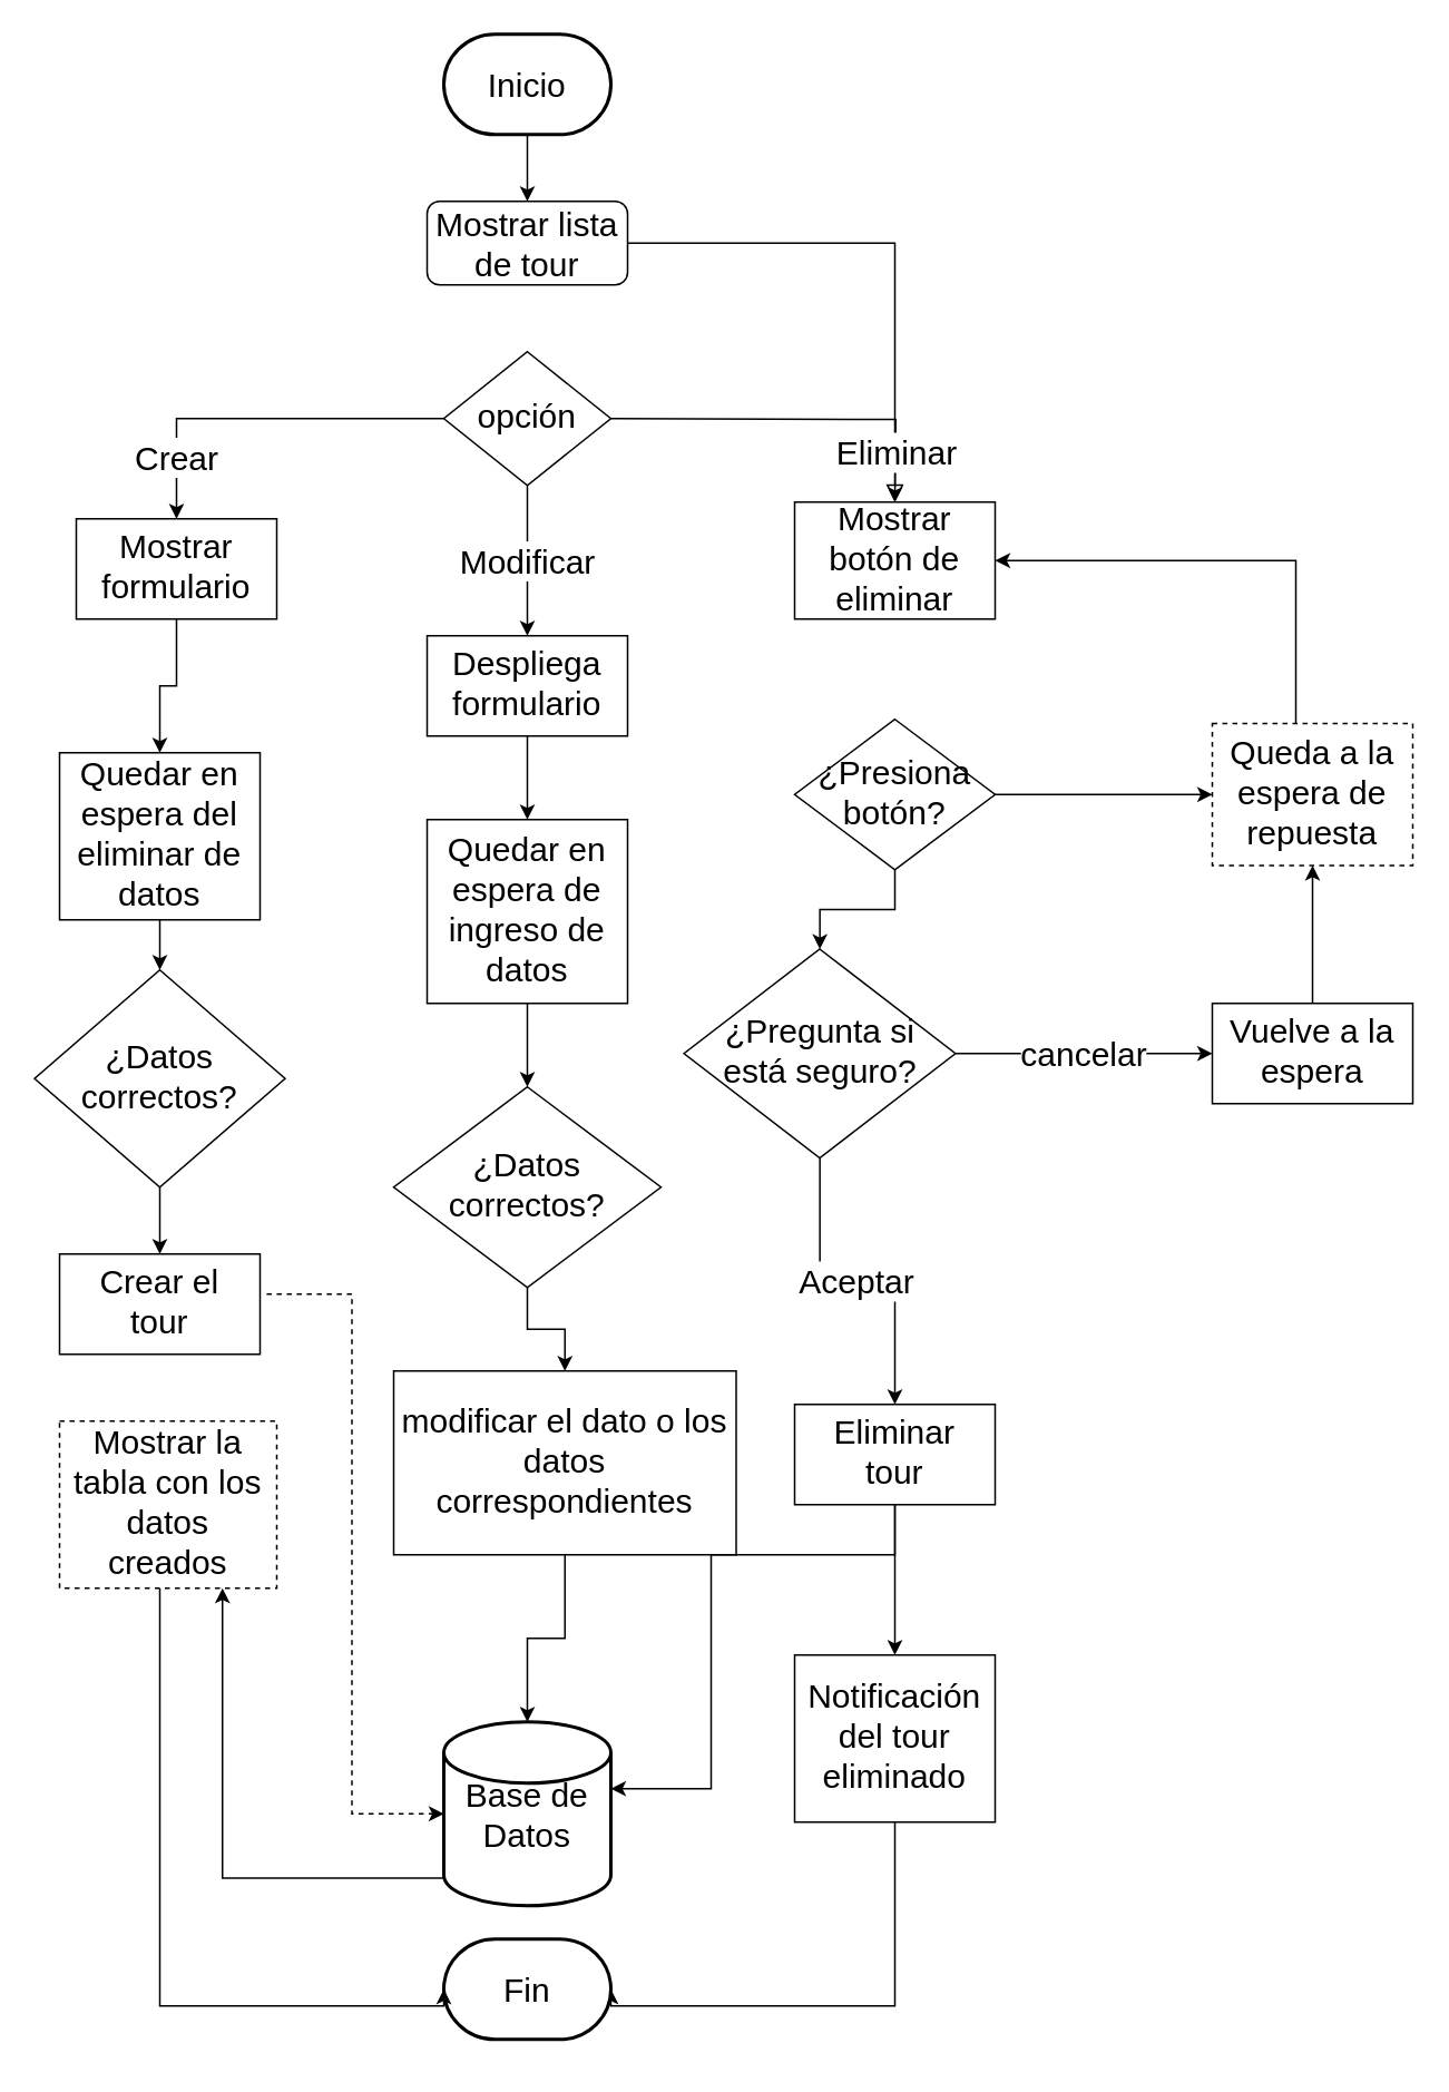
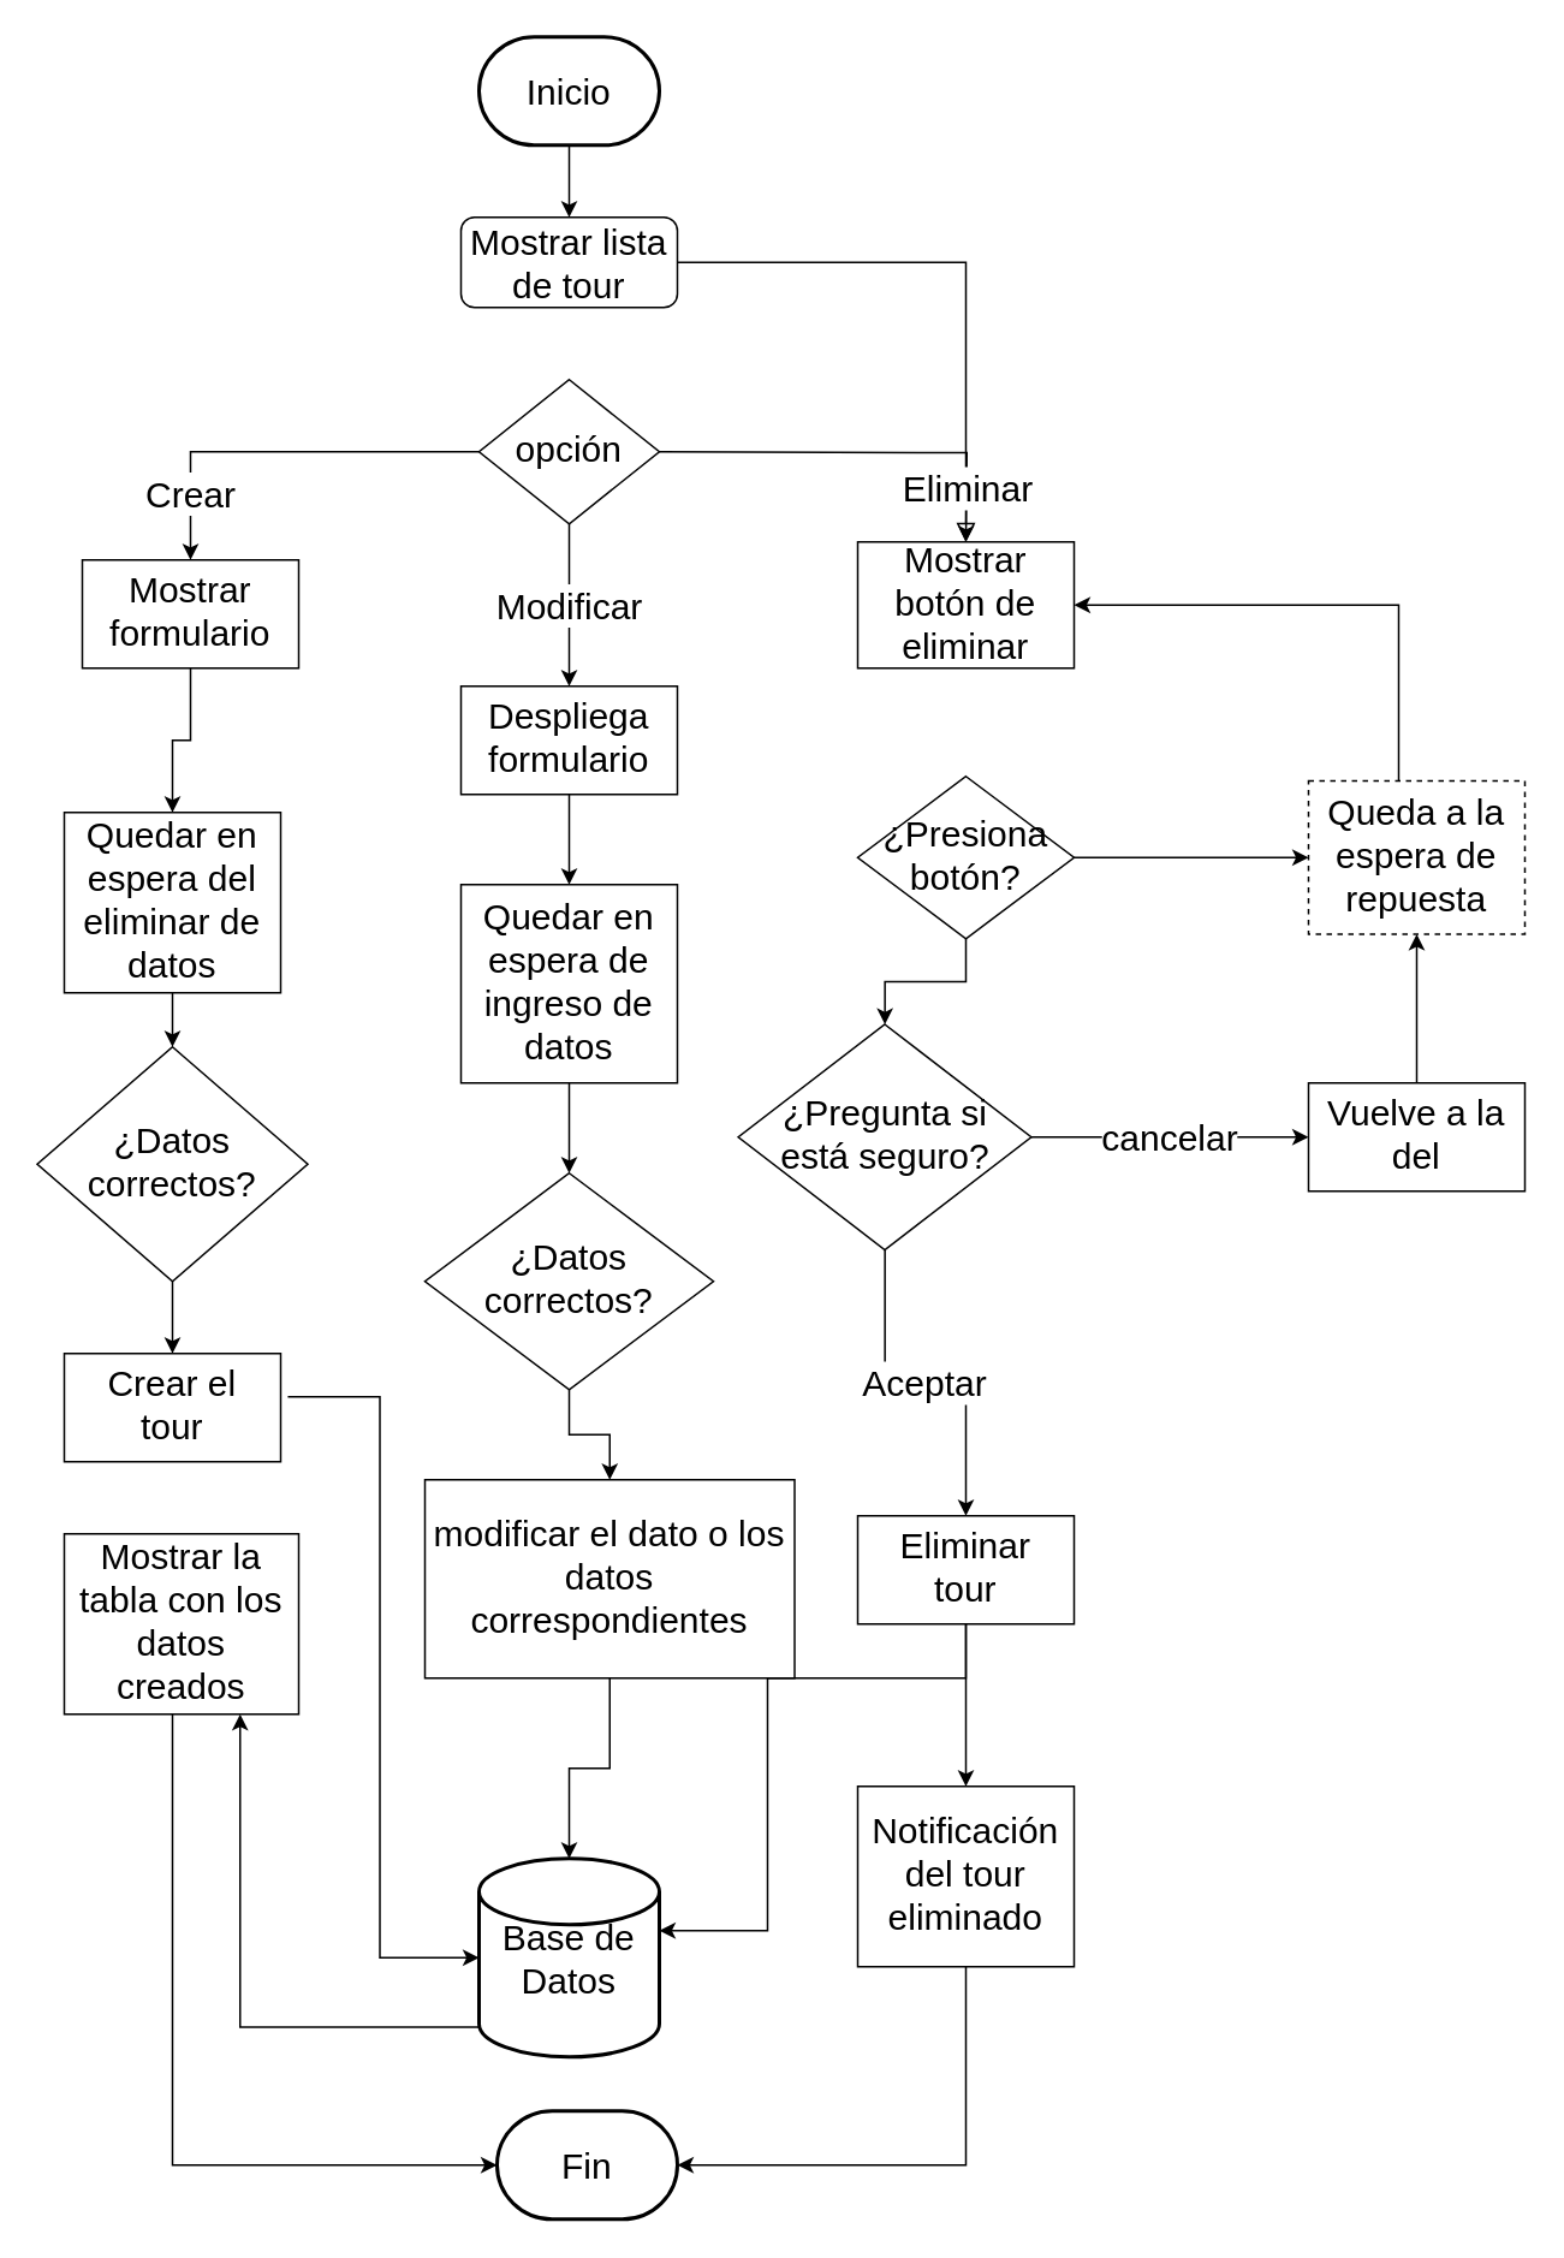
  <mxCell id="0" />
  <mxCell id="1" parent="0" />
  <mxCell id="2" value="" style="rounded=0;html=1;jettySize=auto;orthogonalLoop=1;fontSize=11;endArrow=block;endFill=0;endSize=8;strokeWidth=1;shadow=0;labelBackgroundColor=none;edgeStyle=orthogonalEdgeStyle;" parent="1" source="3" target="14" edge="1"><mxGeometry relative="1" as="geometry" /></mxCell>
  <mxCell id="3" value="&lt;font style=&quot;font-size: 20px;&quot;&gt;Mostrar lista de tour&lt;/font&gt;" style="rounded=1;whiteSpace=wrap;html=1;fontSize=12;glass=0;strokeWidth=1;shadow=0;" parent="1" vertex="1"><mxGeometry x="255" y="120" width="120" height="50" as="geometry" /></mxCell>
  <mxCell id="4" value="" style="edgeStyle=orthogonalEdgeStyle;rounded=0;orthogonalLoop=1;jettySize=auto;html=1;" parent="1" source="9" target="13" edge="1"><mxGeometry relative="1" as="geometry" /></mxCell>
  <mxCell id="5" value="Crear" style="edgeLabel;html=1;align=center;verticalAlign=middle;resizable=0;points=[];fontSize=20;" parent="4" vertex="1" connectable="0"><mxGeometry x="0.617" y="-1" relative="1" as="geometry"><mxPoint y="4" as="offset" /></mxGeometry></mxCell>
  <mxCell id="6" value="" style="edgeStyle=orthogonalEdgeStyle;rounded=0;orthogonalLoop=1;jettySize=auto;html=1;" parent="1" edge="1"><mxGeometry relative="1" as="geometry"><mxPoint x="365" y="250" as="sourcePoint" /><mxPoint x="535" y="300" as="targetPoint" /></mxGeometry></mxCell>
  <mxCell id="7" value="Eliminar" style="edgeLabel;html=1;align=center;verticalAlign=middle;resizable=0;points=[];fontSize=20;" parent="6" vertex="1" connectable="0"><mxGeometry x="0.673" y="-2" relative="1" as="geometry"><mxPoint x="2" y="6" as="offset" /></mxGeometry></mxCell>
  <mxCell id="8" value="Modificar" style="edgeStyle=orthogonalEdgeStyle;rounded=0;orthogonalLoop=1;jettySize=auto;html=1;fontSize=20;" parent="1" source="9" target="16" edge="1"><mxGeometry relative="1" as="geometry" /></mxCell>
  <mxCell id="9" value="&lt;font style=&quot;font-size: 20px;&quot;&gt;opción&lt;/font&gt;" style="rhombus;whiteSpace=wrap;html=1;shadow=0;fontFamily=Helvetica;fontSize=20;align=center;strokeWidth=1;spacing=6;spacingTop=-4;" parent="1" vertex="1"><mxGeometry x="265" y="210" width="100" height="80" as="geometry" /></mxCell>
  <mxCell id="10" value="" style="edgeStyle=orthogonalEdgeStyle;rounded=0;orthogonalLoop=1;jettySize=auto;html=1;fontSize=20;" parent="1" source="11" target="3" edge="1"><mxGeometry relative="1" as="geometry" /></mxCell>
  <mxCell id="11" value="&lt;font style=&quot;font-size: 20px;&quot;&gt;Inicio&lt;/font&gt;" style="strokeWidth=2;html=1;shape=mxgraph.flowchart.terminator;whiteSpace=wrap;" parent="1" vertex="1"><mxGeometry x="265" y="20" width="100" height="60" as="geometry" /></mxCell>
  <mxCell id="12" value="" style="edgeStyle=orthogonalEdgeStyle;rounded=0;orthogonalLoop=1;jettySize=auto;html=1;" parent="1" source="13" target="18" edge="1"><mxGeometry relative="1" as="geometry" /></mxCell>
  <mxCell id="13" value="&lt;font style=&quot;font-size: 20px;&quot;&gt;Mostrar formulario&lt;/font&gt;" style="whiteSpace=wrap;html=1;shadow=0;strokeWidth=1;spacing=6;spacingTop=-4;fontSize=20;" parent="1" vertex="1"><mxGeometry x="45" y="310" width="120" height="60" as="geometry" /></mxCell>
  <mxCell id="14" value="&lt;font style=&quot;font-size: 20px;&quot;&gt;Mostrar botón de eliminar&lt;/font&gt;" style="whiteSpace=wrap;html=1;shadow=0;strokeWidth=1;spacing=6;spacingTop=-4;" parent="1" vertex="1"><mxGeometry x="475" y="300" width="120" height="70" as="geometry" /></mxCell>
  <mxCell id="15" value="" style="edgeStyle=orthogonalEdgeStyle;rounded=0;orthogonalLoop=1;jettySize=auto;html=1;" parent="1" source="16" target="20" edge="1"><mxGeometry relative="1" as="geometry" /></mxCell>
  <mxCell id="16" value="&lt;font style=&quot;font-size: 20px;&quot;&gt;Despliega formulario&lt;/font&gt;" style="whiteSpace=wrap;html=1;shadow=0;strokeWidth=1;spacing=6;spacingTop=-4;fontSize=20;" parent="1" vertex="1"><mxGeometry x="255" y="380" width="120" height="60" as="geometry" /></mxCell>
  <mxCell id="17" value="" style="edgeStyle=orthogonalEdgeStyle;rounded=0;orthogonalLoop=1;jettySize=auto;html=1;" parent="1" source="18" target="42" edge="1"><mxGeometry relative="1" as="geometry" /></mxCell>
  <mxCell id="18" value="Quedar en espera del eliminar de datos" style="whiteSpace=wrap;html=1;shadow=0;strokeWidth=1;spacing=6;spacingTop=-4;fontSize=20;" parent="1" vertex="1"><mxGeometry x="35" y="450" width="120" height="100" as="geometry" /></mxCell>
  <mxCell id="19" value="" style="edgeStyle=orthogonalEdgeStyle;rounded=0;orthogonalLoop=1;jettySize=auto;html=1;" parent="1" source="20" target="40" edge="1"><mxGeometry relative="1" as="geometry" /></mxCell>
  <mxCell id="20" value="Quedar en espera de ingreso de datos" style="whiteSpace=wrap;html=1;shadow=0;strokeWidth=1;spacing=6;spacingTop=-4;fontSize=20;" parent="1" vertex="1"><mxGeometry x="255" y="490" width="120" height="110" as="geometry" /></mxCell>
  <mxCell id="21" value="" style="edgeStyle=orthogonalEdgeStyle;rounded=0;orthogonalLoop=1;jettySize=auto;html=1;" parent="1" source="23" target="25" edge="1"><mxGeometry relative="1" as="geometry" /></mxCell>
  <mxCell id="22" value="" style="edgeStyle=orthogonalEdgeStyle;rounded=0;orthogonalLoop=1;jettySize=auto;html=1;" parent="1" source="23" target="35" edge="1"><mxGeometry relative="1" as="geometry" /></mxCell>
  <mxCell id="23" value="¿Presiona botón?" style="rhombus;whiteSpace=wrap;html=1;shadow=0;strokeWidth=1;spacing=6;spacingTop=-4;fontSize=20;" parent="1" vertex="1"><mxGeometry x="475" y="430" width="120" height="90" as="geometry" /></mxCell>
  <mxCell id="24" value="" style="edgeStyle=orthogonalEdgeStyle;rounded=0;orthogonalLoop=1;jettySize=auto;html=1;fontSize=20;entryX=1;entryY=0.5;entryDx=0;entryDy=0;" parent="1" source="25" target="14" edge="1"><mxGeometry relative="1" as="geometry"><mxPoint x="785" y="352.5" as="targetPoint" /><Array as="points"><mxPoint x="775" y="335" /></Array></mxGeometry></mxCell>
  <mxCell id="25" value="&lt;font style=&quot;font-size: 20px;&quot;&gt;Queda a la espera de repuesta&lt;/font&gt;" style="whiteSpace=wrap;html=1;shadow=0;strokeWidth=1;spacing=6;spacingTop=-4;dashed=1;" parent="1" vertex="1"><mxGeometry x="725" y="432.5" width="120" height="85" as="geometry" /></mxCell>
  <mxCell id="26" value="" style="edgeStyle=orthogonalEdgeStyle;rounded=0;orthogonalLoop=1;jettySize=auto;html=1;" parent="1" source="28" target="32" edge="1"><mxGeometry relative="1" as="geometry" /></mxCell>
  <mxCell id="27" value="" style="edgeStyle=orthogonalEdgeStyle;rounded=0;orthogonalLoop=1;jettySize=auto;html=1;" parent="1" source="28" target="30" edge="1"><mxGeometry relative="1" as="geometry"><Array as="points"><mxPoint x="425" y="930" /><mxPoint x="425" y="1070" /></Array></mxGeometry></mxCell>
  <mxCell id="28" value="Eliminar tour" style="whiteSpace=wrap;html=1;shadow=0;strokeWidth=1;spacing=6;spacingTop=-4;fontSize=20;" parent="1" vertex="1"><mxGeometry x="475" y="840" width="120" height="60" as="geometry" /></mxCell>
  <mxCell id="29" value="" style="edgeStyle=orthogonalEdgeStyle;rounded=0;orthogonalLoop=1;jettySize=auto;html=1;exitX=0;exitY=0.85;exitDx=0;exitDy=0;exitPerimeter=0;entryX=0.75;entryY=1;entryDx=0;entryDy=0;" parent="1" source="30" target="48" edge="1"><mxGeometry relative="1" as="geometry"><mxPoint x="315" y="1180" as="targetPoint" /></mxGeometry></mxCell>
  <mxCell id="30" value="Base de Datos" style="strokeWidth=2;html=1;shape=mxgraph.flowchart.database;whiteSpace=wrap;fontSize=20;" parent="1" vertex="1"><mxGeometry x="265" y="1030" width="100" height="110" as="geometry" /></mxCell>
  <mxCell id="31" value="" style="edgeStyle=orthogonalEdgeStyle;rounded=0;orthogonalLoop=1;jettySize=auto;html=1;entryX=1;entryY=0.5;entryDx=0;entryDy=0;entryPerimeter=0;" parent="1" source="32" target="38" edge="1"><mxGeometry relative="1" as="geometry"><mxPoint x="535" y="1020" as="targetPoint" /><Array as="points"><mxPoint x="535" y="1200" /></Array></mxGeometry></mxCell>
  <mxCell id="32" value="Notificación del tour eliminado" style="whiteSpace=wrap;html=1;shadow=0;strokeWidth=1;spacing=6;spacingTop=-4;fontSize=20;" parent="1" vertex="1"><mxGeometry x="475" y="990" width="120" height="100" as="geometry" /></mxCell>
  <mxCell id="33" value="cancelar" style="edgeStyle=orthogonalEdgeStyle;rounded=0;orthogonalLoop=1;jettySize=auto;html=1;fontSize=20;" parent="1" source="35" target="37" edge="1"><mxGeometry relative="1" as="geometry" /></mxCell>
  <mxCell id="34" value="Aceptar" style="edgeStyle=orthogonalEdgeStyle;rounded=0;orthogonalLoop=1;jettySize=auto;html=1;fontSize=20;" parent="1" source="35" target="28" edge="1"><mxGeometry relative="1" as="geometry" /></mxCell>
  <mxCell id="35" value="&lt;font style=&quot;font-size: 20px;&quot;&gt;¿Pregunta si está seguro?&lt;/font&gt;" style="rhombus;whiteSpace=wrap;html=1;shadow=0;strokeWidth=1;spacing=6;spacingTop=-4;" parent="1" vertex="1"><mxGeometry x="408.75" y="567.5" width="162.5" height="125" as="geometry" /></mxCell>
  <mxCell id="36" value="" style="edgeStyle=orthogonalEdgeStyle;rounded=0;orthogonalLoop=1;jettySize=auto;html=1;" parent="1" source="37" target="25" edge="1"><mxGeometry relative="1" as="geometry" /></mxCell>
- <mxCell id="37" value="&lt;font style=&quot;font-size: 20px;&quot;&gt;Vuelve a la espera&lt;/font&gt;" style="whiteSpace=wrap;html=1;shadow=0;strokeWidth=1;spacing=6;spacingTop=-4;" parent="1" vertex="1"><mxGeometry x="725" y="600" width="120" height="60" as="geometry" /></mxCell>
- <mxCell id="38" value="Fin" style="strokeWidth=2;html=1;shape=mxgraph.flowchart.terminator;whiteSpace=wrap;fontSize=20;" parent="1" vertex="1"><mxGeometry x="265" y="1160" width="100" height="60" as="geometry" /></mxCell>
+ <mxCell id="37" value="&lt;font style=&quot;font-size: 20px;&quot;&gt;Vuelve a la del&lt;/font&gt;" style="whiteSpace=wrap;html=1;shadow=0;strokeWidth=1;spacing=6;spacingTop=-4;" parent="1" vertex="1"><mxGeometry x="725" y="600" width="120" height="60" as="geometry" /></mxCell>
+ <mxCell id="38" value="Fin" style="strokeWidth=2;html=1;shape=mxgraph.flowchart.terminator;whiteSpace=wrap;fontSize=20;" parent="1" vertex="1"><mxGeometry x="275" y="1170" width="100" height="60" as="geometry" /></mxCell>
  <mxCell id="39" value="" style="edgeStyle=orthogonalEdgeStyle;rounded=0;orthogonalLoop=1;jettySize=auto;html=1;" parent="1" source="40" target="44" edge="1"><mxGeometry relative="1" as="geometry" /></mxCell>
  <mxCell id="40" value="¿Datos correctos?" style="rhombus;whiteSpace=wrap;html=1;shadow=0;strokeWidth=1;spacing=6;spacingTop=-4;fontSize=20;" parent="1" vertex="1"><mxGeometry x="235" y="650" width="160" height="120" as="geometry" /></mxCell>
  <mxCell id="41" value="" style="edgeStyle=orthogonalEdgeStyle;rounded=0;orthogonalLoop=1;jettySize=auto;html=1;" parent="1" source="42" target="46" edge="1"><mxGeometry relative="1" as="geometry" /></mxCell>
  <mxCell id="42" value="¿Datos correctos?" style="rhombus;whiteSpace=wrap;html=1;shadow=0;strokeWidth=1;spacing=6;spacingTop=-4;fontSize=20;" parent="1" vertex="1"><mxGeometry x="20" y="580" width="150" height="130" as="geometry" /></mxCell>
  <mxCell id="43" value="" style="edgeStyle=orthogonalEdgeStyle;rounded=0;orthogonalLoop=1;jettySize=auto;html=1;entryX=0.5;entryY=0;entryDx=0;entryDy=0;entryPerimeter=0;" parent="1" source="44" target="30" edge="1"><mxGeometry relative="1" as="geometry"><mxPoint x="315" y="960" as="targetPoint" /></mxGeometry></mxCell>
  <mxCell id="44" value="modificar el dato o los datos correspondientes" style="whiteSpace=wrap;html=1;shadow=0;strokeWidth=1;spacing=6;spacingTop=-4;fontSize=20;" parent="1" vertex="1"><mxGeometry x="235" y="820" width="205" height="110" as="geometry" /></mxCell>
- <mxCell id="45" value="" style="edgeStyle=orthogonalEdgeStyle;rounded=0;orthogonalLoop=1;jettySize=auto;html=1;exitX=1.033;exitY=0.4;exitDx=0;exitDy=0;exitPerimeter=0;entryX=0;entryY=0.5;entryDx=0;entryDy=0;entryPerimeter=0;dashed=1;" parent="1" source="46" target="30" edge="1"><mxGeometry relative="1" as="geometry"><mxPoint y="890" as="targetPoint" x="95" /></mxGeometry></mxCell>
+ <mxCell id="45" value="" style="edgeStyle=orthogonalEdgeStyle;rounded=0;orthogonalLoop=1;jettySize=auto;html=1;exitX=1.033;exitY=0.4;exitDx=0;exitDy=0;exitPerimeter=0;entryX=0;entryY=0.5;entryDx=0;entryDy=0;entryPerimeter=0;" parent="1" source="46" target="30" edge="1"><mxGeometry relative="1" as="geometry"><mxPoint y="890" as="targetPoint" x="95" /></mxGeometry></mxCell>
  <mxCell id="46" value="Crear el tour" style="whiteSpace=wrap;html=1;shadow=0;strokeWidth=1;spacing=6;spacingTop=-4;fontSize=20;" parent="1" vertex="1"><mxGeometry x="35" y="750" width="120" height="60" as="geometry" /></mxCell>
  <mxCell id="47" value="" style="edgeStyle=orthogonalEdgeStyle;rounded=0;orthogonalLoop=1;jettySize=auto;html=1;entryX=0;entryY=0.5;entryDx=0;entryDy=0;entryPerimeter=0;" parent="1" source="48" target="38" edge="1"><mxGeometry relative="1" as="geometry"><mxPoint y="1030" as="targetPoint" x="95" /><Array as="points"><mxPoint y="1200" x="95" /></Array></mxGeometry></mxCell>
- <mxCell id="48" value="Mostrar la tabla con los datos creados" style="whiteSpace=wrap;html=1;shadow=0;strokeWidth=1;spacing=6;spacingTop=-4;fontSize=20;dashed=1;" parent="1" vertex="1"><mxGeometry x="35" y="850" width="130" height="100" as="geometry" /></mxCell>
+ <mxCell id="48" value="Mostrar la tabla con los datos creados" style="whiteSpace=wrap;html=1;shadow=0;strokeWidth=1;spacing=6;spacingTop=-4;fontSize=20;" parent="1" vertex="1"><mxGeometry x="35" y="850" width="130" height="100" as="geometry" /></mxCell>
